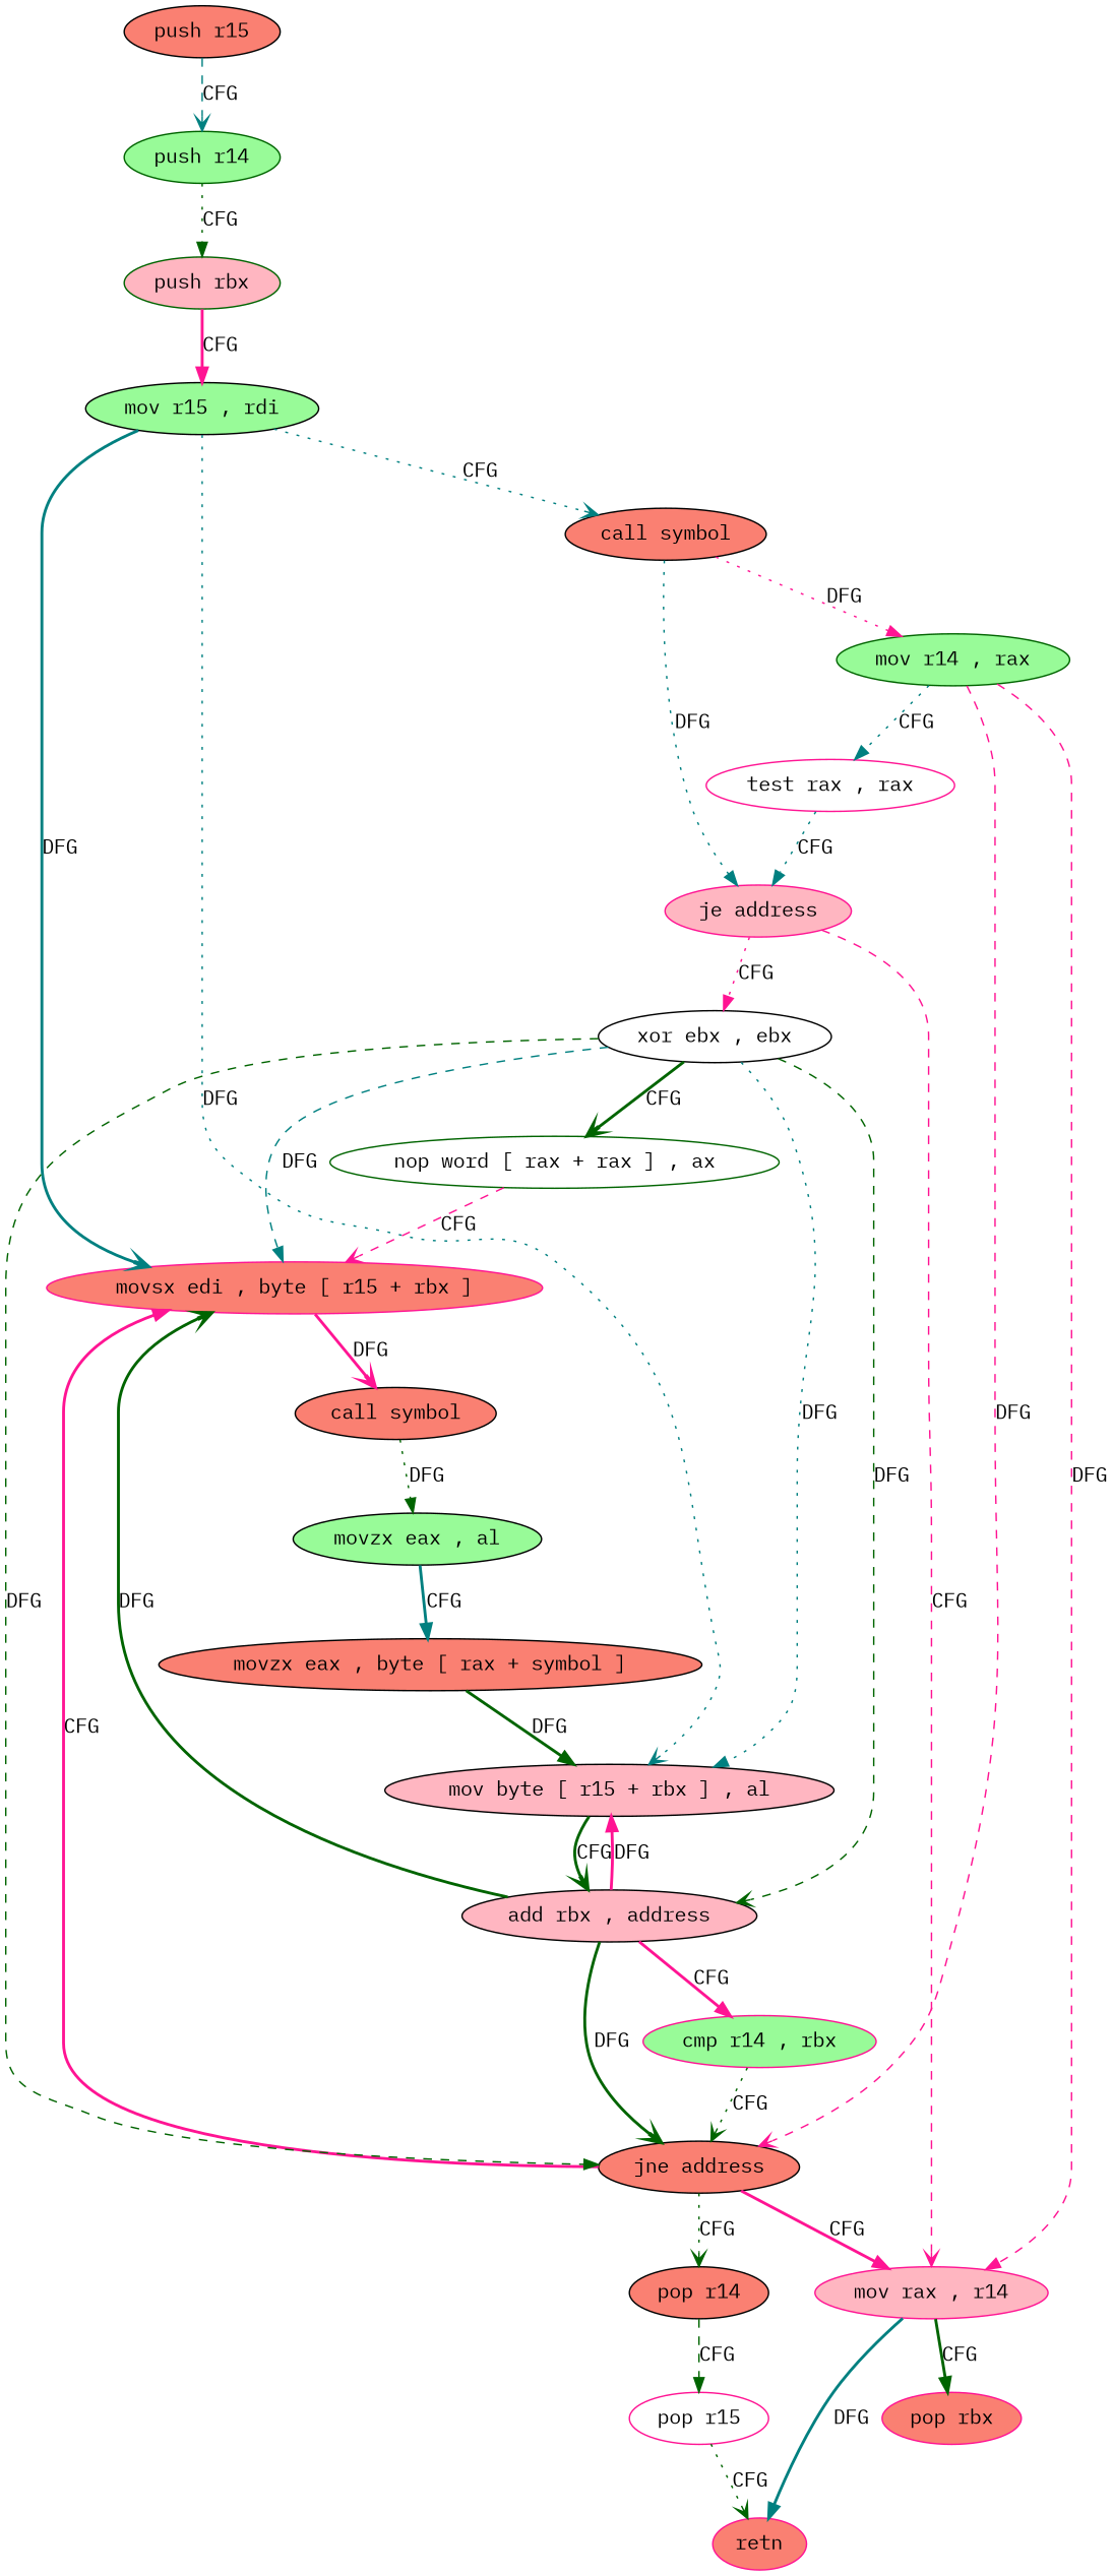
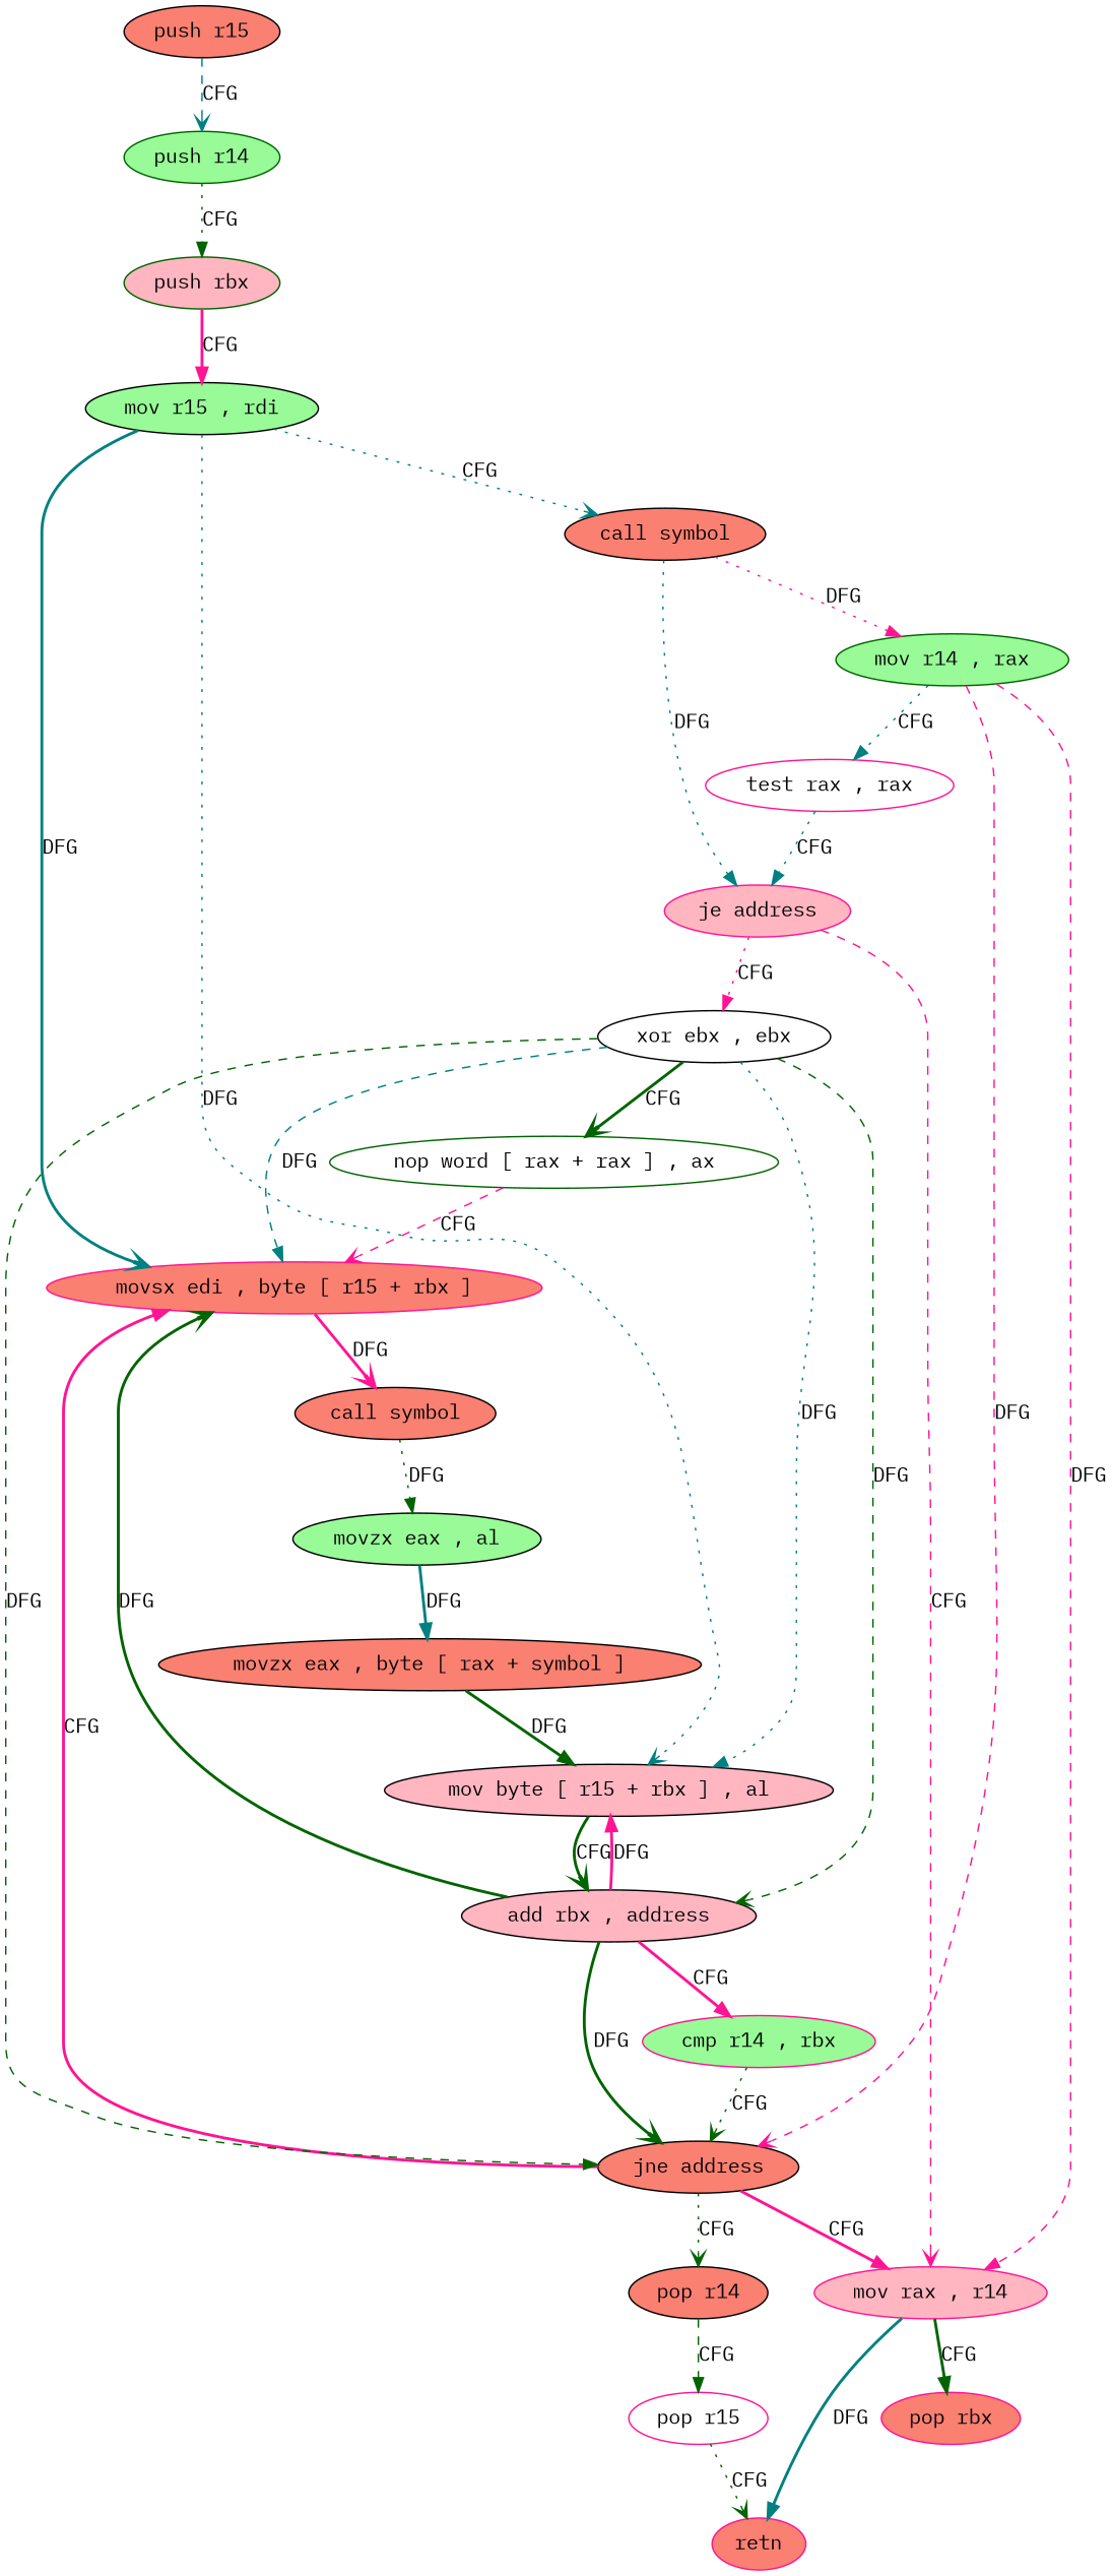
  digraph {
    fontname="IBM Plex Mono"
    node [color=black fillcolor=salmon fontname="IBM Plex Mono" style=filled]
    edge [arrowhead=normal color=darkgreen fontname="IBM Plex Mono" style=bold]
    n1 [label="push r15"]
    n2 [color=darkgreen fillcolor=palegreen label="push r14"]
    n3 [color=darkgreen fillcolor=lightpink label="push rbx"]
    n4 [fillcolor=palegreen label="mov r15 , rdi"]
    n5 [label="call symbol"]
    n6 [color=deeppink label="movsx edi , byte [ r15 + rbx ]"]
    n7 [fillcolor=lightpink label="mov byte [ r15 + rbx ] , al"]
    n8 [color=darkgreen fillcolor=palegreen label="mov r14 , rax"]
    n9 [color=deeppink fillcolor=lightpink label="je address"]
    n10 [label="call symbol"]
    n11 [fillcolor=lightpink label="add rbx , address"]
    n12 [color=deeppink fillcolor=white label="test rax , rax"]
    n13 [color=deeppink fillcolor=lightpink label="mov rax , r14"]
    n14 [label="jne address"]
    n15 [fillcolor=white label="xor ebx , ebx"]
    n16 [color=deeppink label="pop rbx"]
    n17 [color=deeppink label=retn]
    n18 [label="pop r14"]
    n19 [color=darkgreen fillcolor=white label="nop word [ rax + rax ] , ax"]
    n20 [color=deeppink fillcolor=palegreen label="cmp r14 , rbx"]
    n21 [color=deeppink fillcolor=white label="pop r15"]
    n22 [fillcolor=palegreen label="movzx eax , al"]
    n23 [label="movzx eax , byte [ rax + symbol ]"]
    n1 -> n2 [arrowhead=vee color=teal label=CFG style=dashed]
    n2 -> n3 [label=CFG style=dotted]
    n3 -> n4 [color=deeppink label=CFG]
    n4 -> n5 [arrowhead=vee color=teal label=CFG style=dotted]
    n4 -> n6 [arrowhead=vee color=teal label=DFG]
    n4 -> n7 [arrowhead=vee color=teal label=DFG style=dotted]
    n5 -> n8 [color=deeppink label=DFG style=dotted]
    n5 -> n9 [color=teal label=DFG style=dotted]
    n6 -> n10 [arrowhead=vee color=deeppink label=DFG]
    n7 -> n11 [arrowhead=vee label=CFG]
    n8 -> n12 [color=teal label=CFG style=dotted]
    n8 -> n13 [color=deeppink label=DFG style=dashed]
    n8 -> n14 [arrowhead=vee color=deeppink label=DFG style=dashed]
    n9 -> n13 [arrowhead=vee color=deeppink label=CFG style=dashed]
    n9 -> n15 [color=deeppink label=CFG style=dotted]
    n10 -> n22 [label=DFG style=dotted]
    n11 -> n6 [arrowhead=vee label=DFG]
    n11 -> n7 [color=deeppink label=DFG]
    n11 -> n14 [arrowhead=vee label=DFG]
    n11 -> n20 [color=deeppink label=CFG]
    n12 -> n9 [color=teal label=CFG style=dotted]
    n13 -> n16 [label=CFG]
    n13 -> n17 [color=teal label=DFG]
    n14 -> n6 [color=deeppink label=CFG]
    n14 -> n13 [color=deeppink label=CFG]
    n14 -> n18 [arrowhead=vee label=CFG style=dotted]
    n15 -> n6 [color=teal label=DFG style=dashed]
    n15 -> n7 [color=teal label=DFG style=dotted]
    n15 -> n11 [arrowhead=vee label=DFG style=dashed]
    n15 -> n14 [label=DFG style=dashed]
    n15 -> n19 [arrowhead=vee label=CFG]
    n18 -> n21 [label=CFG style=dashed]
    n19 -> n6 [arrowhead=vee color=deeppink label=CFG style=dashed]
    n20 -> n14 [arrowhead=vee label=CFG style=dotted]
    n21 -> n17 [arrowhead=vee label=CFG style=dotted]
-   n22 -> n23 [color=teal label=CFG]
+   n22 -> n23 [color=teal label=DFG]
    n23 -> n7 [label=DFG]
  }
